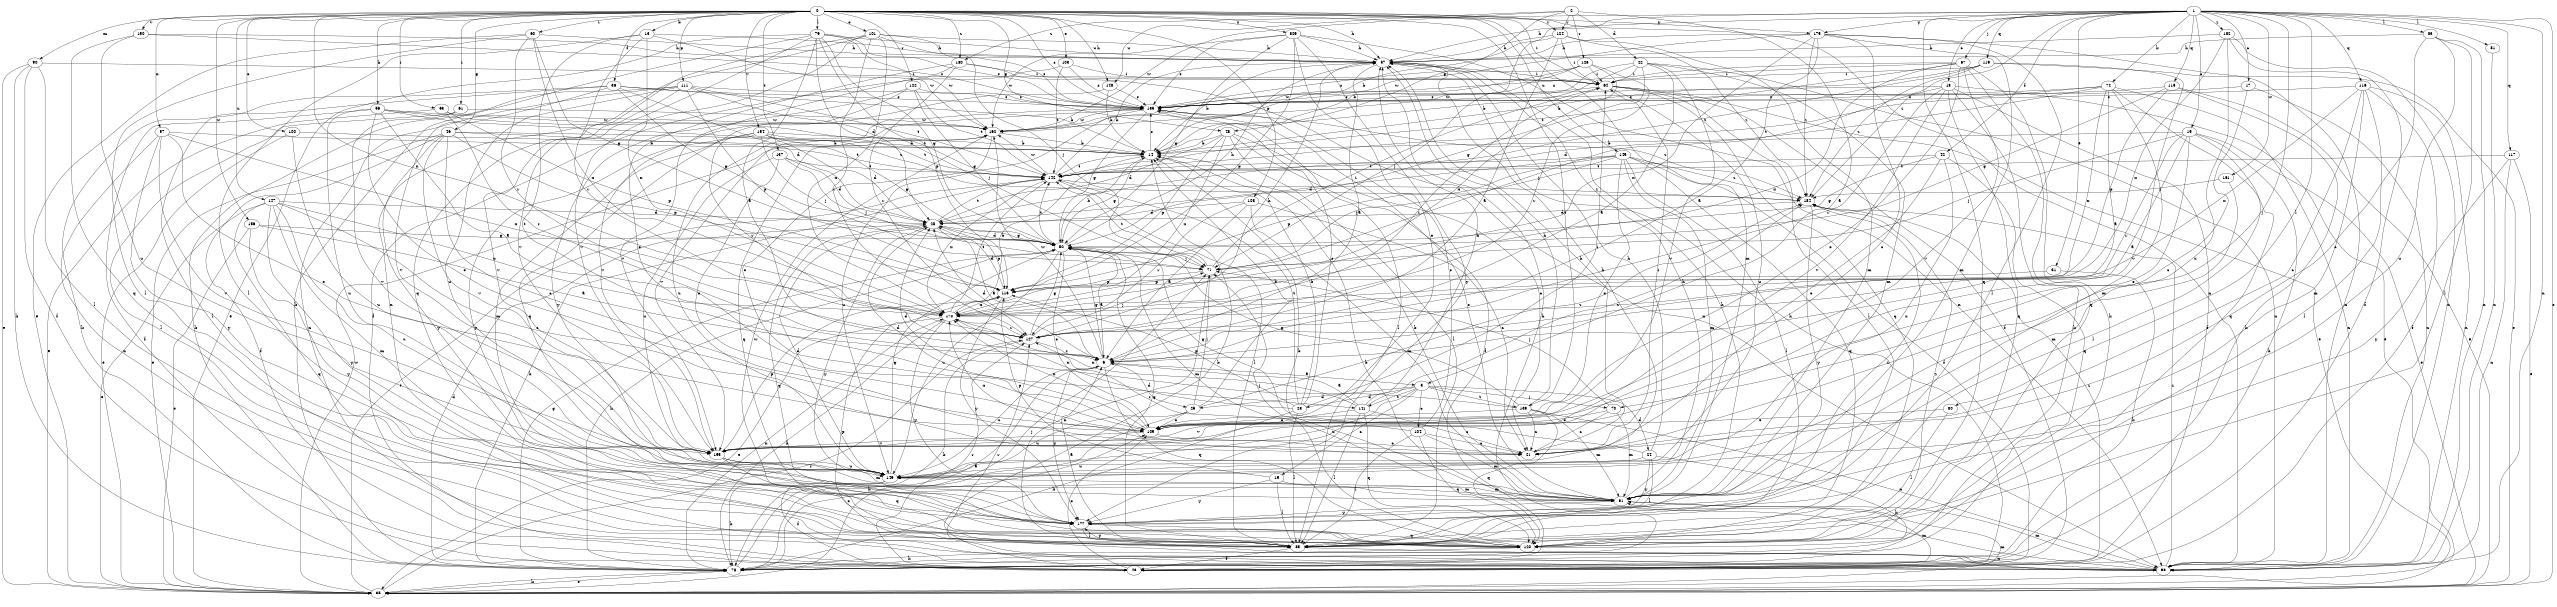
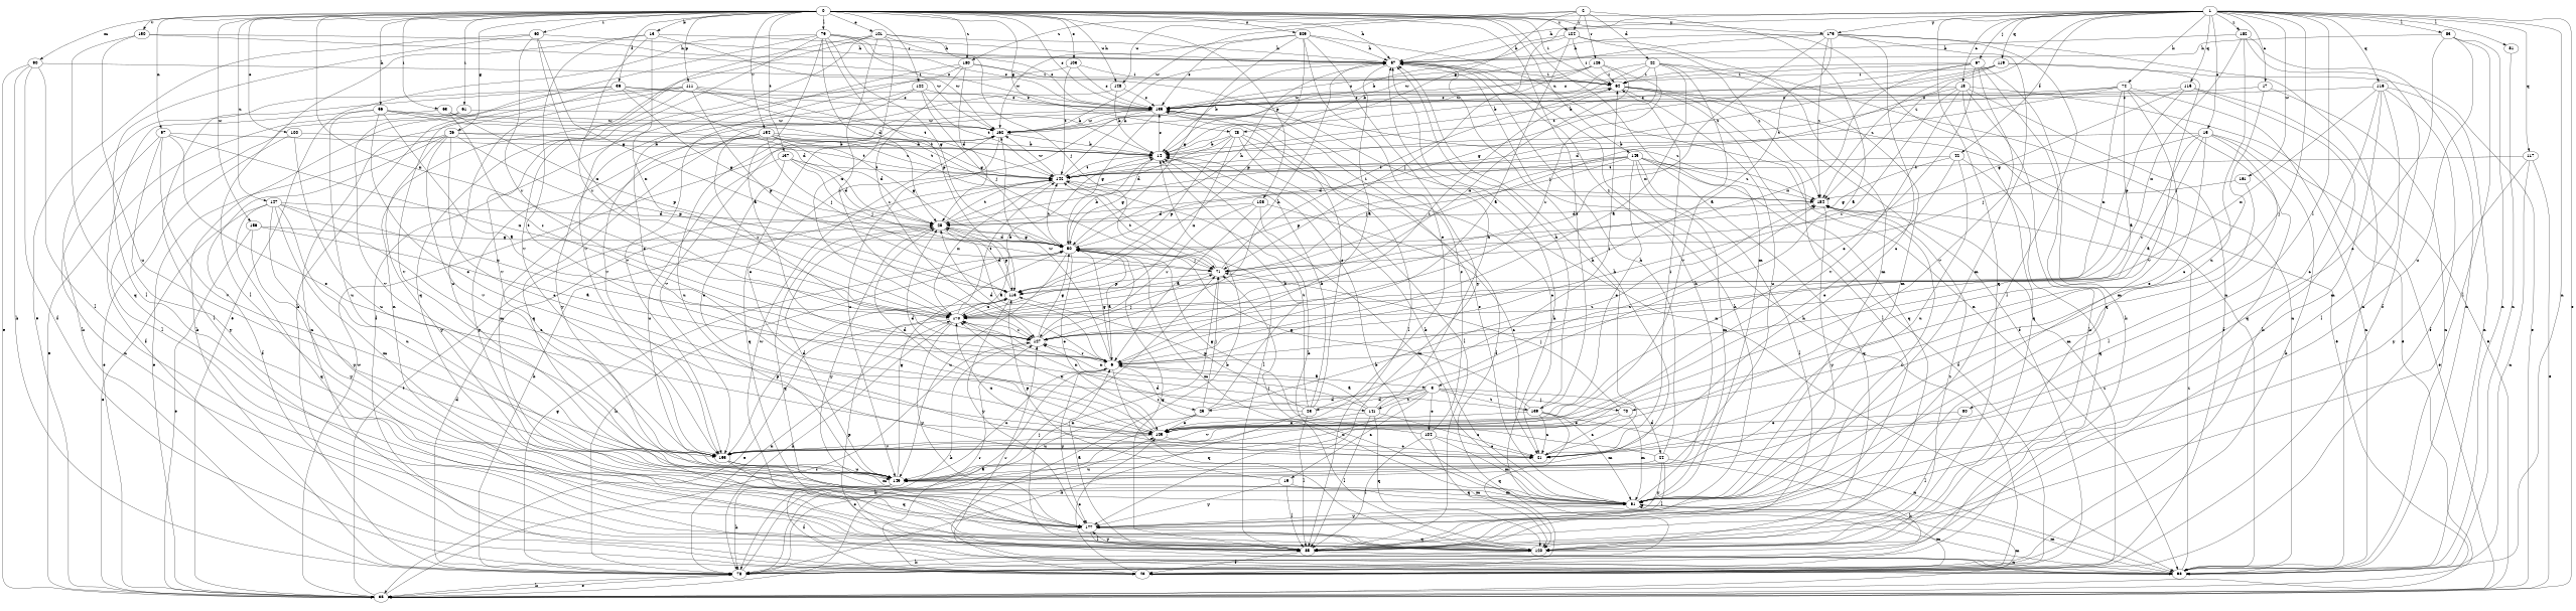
  strict digraph {
    0
    13
    36
    46
    48
    56
    57
    60
    61
    63
    64
    79
    90
    91
    97
    98
    100
    101
    103
    108
    111
    122
    124
    n24 [label=829]
    135
    137
    139
    145
    147
    148
    150
    154
    156
    170
    175
    180
    162
    141
    127
    85
    14
    28
    50
    78
    155
    35
    177
    142
    21
    43
    113
    184
    149
    6
    105
    120
    71
    1
    15
    17
    18
-   31
    42
    67
    70
    74
    80
    81
    83
    115
    116
    117
    119
    161
    182
    2
    3
    22
    126
    19
    23
    24
    25
    104
    0 -> 13 [label=b]
    0 -> 36 [label=f]
    0 -> 46 [label=g]
    0 -> 48 [label=g]
    0 -> 56 [label=h]
    0 -> 57 [label=h]
    0 -> 60 [label=i]
    0 -> 61 [label=i]
    0 -> 63 [label=i]
    0 -> 64 [label=i]
    0 -> 79 [label=l]
    0 -> 90 [label=m]
    0 -> 91 [label=m]
    0 -> 97 [label=n]
    0 -> 98 [label=n]
    0 -> 100 [label=o]
    0 -> 101 [label=o]
    0 -> 103 [label=o]
    0 -> 108 [label=p]
    0 -> 111 [label=p]
    0 -> 122 [label=r]
    0 -> 124 [label=r]
    0 -> n24 [label=s]
    0 -> 135 [label=s]
    0 -> 137 [label=t]
    0 -> 139 [label=t]
    0 -> 145 [label=u]
    0 -> 147 [label=u]
    0 -> 148 [label=u]
    0 -> 150 [label=v]
    0 -> 154 [label=v]
    0 -> 156 [label=w]
    0 -> 170 [label=x]
    0 -> 175 [label=y]
    0 -> 180 [label=z]
    13 -> 57 [label=h]
    13 -> 170 [label=x]
    13 -> 162 [label=w]
    13 -> 141 [label=t]
    13 -> 127 [label=r]
    13 -> 85 [label=l]
    36 -> 135 [label=s]
    36 -> 85 [label=l]
    36 -> 14 [label=b]
    36 -> 28 [label=d]
    36 -> 50 [label=g]
    36 -> 78 [label=k]
    36 -> 155 [label=v]
    46 -> 14 [label=b]
    46 -> 155 [label=v]
    46 -> 35 [label=e]
    46 -> 177 [label=y]
    46 -> 142 [label=t]
    46 -> 21 [label=c]
    46 -> 43 [label=f]
    46 -> 113 [label=p]
    48 -> 170 [label=x]
    48 -> 85 [label=l]
    48 -> 14 [label=b]
    48 -> 28 [label=d]
    48 -> 21 [label=c]
    48 -> 43 [label=f]
    48 -> 113 [label=p]
    56 -> 162 [label=w]
    56 -> 142 [label=t]
    56 -> 43 [label=f]
    56 -> 184 [label=z]
    56 -> 149 [label=u]
    56 -> 6 [label=a]
    56 -> 105 [label=o]
    57 -> 64 [label=i]
    57 -> 14 [label=b]
    57 -> 6 [label=a]
    60 -> 57 [label=h]
    60 -> 170 [label=x]
    60 -> 127 [label=r]
    60 -> 85 [label=l]
    60 -> 50 [label=g]
    60 -> 35 [label=e]
    61 -> 162 [label=w]
    61 -> 85 [label=l]
    61 -> 155 [label=v]
    63 -> 162 [label=w]
    63 -> 127 [label=r]
    63 -> 35 [label=e]
    63 -> 113 [label=p]
    64 -> 135 [label=s]
    64 -> 85 [label=l]
    64 -> 35 [label=e]
    64 -> 43 [label=f]
    64 -> 149 [label=u]
    64 -> 120 [label=q]
    79 -> 57 [label=h]
    79 -> 135 [label=s]
    79 -> 162 [label=w]
    79 -> 28 [label=d]
    79 -> 50 [label=g]
    79 -> 78 [label=k]
    79 -> 155 [label=v]
    79 -> 35 [label=e]
    79 -> 113 [label=p]
    79 -> 6 [label=a]
    90 -> 64 [label=i]
    90 -> 85 [label=l]
    90 -> 78 [label=k]
    90 -> 35 [label=e]
    90 -> 43 [label=f]
    91 -> 57 [label=h]
    91 -> 135 [label=s]
    91 -> 14 [label=b]
    91 -> 177 [label=y]
    91 -> 71 [label=j]
    97 -> 98 [label=n]
    97 -> 170 [label=x]
    97 -> 14 [label=b]
    97 -> 155 [label=v]
    97 -> 177 [label=y]
    97 -> 105 [label=o]
    98 -> 91 [label=m]
    98 -> 127 [label=r]
    98 -> 14 [label=b]
    98 -> 113 [label=p]
    98 -> 184 [label=z]
    100 -> 14 [label=b]
    100 -> 35 [label=e]
    100 -> 149 [label=u]
    101 -> 57 [label=h]
    101 -> 98 [label=n]
    101 -> 135 [label=s]
    101 -> 170 [label=x]
    101 -> 127 [label=r]
    101 -> 155 [label=v]
    101 -> 120 [label=q]
    101 -> 71 [label=j]
    103 -> 64 [label=i]
    103 -> 135 [label=s]
    103 -> 142 [label=t]
    103 -> 43 [label=f]
    108 -> 91 [label=m]
    108 -> 127 [label=r]
    108 -> 28 [label=d]
    108 -> 21 [label=c]
    108 -> 6 [label=a]
    111 -> 98 [label=n]
    111 -> 135 [label=s]
    111 -> 78 [label=k]
    111 -> 155 [label=v]
    111 -> 142 [label=t]
    111 -> 113 [label=p]
    111 -> 149 [label=u]
    111 -> 71 [label=j]
    122 -> 135 [label=s]
    122 -> 50 [label=g]
    122 -> 155 [label=v]
    122 -> 177 [label=y]
    122 -> 142 [label=t]
    124 -> 57 [label=h]
    124 -> 64 [label=i]
    124 -> 91 [label=m]
    124 -> 14 [label=b]
    124 -> 184 [label=z]
    124 -> 6 [label=a]
    n24 -> 57 [label=h]
    n24 -> 98 [label=n]
    n24 -> 135 [label=s]
    n24 -> 162 [label=w]
    n24 -> 50 [label=g]
    n24 -> 177 [label=y]
    n24 -> 113 [label=p]
    n24 -> 105 [label=o]
    135 -> 162 [label=w]
    135 -> 85 [label=l]
    135 -> 50 [label=g]
    135 -> 155 [label=v]
    135 -> 184 [label=z]
    135 -> 149 [label=u]
    135 -> 105 [label=o]
    137 -> 28 [label=d]
    137 -> 142 [label=t]
    137 -> 149 [label=u]
    137 -> 105 [label=o]
    137 -> 71 [label=j]
    139 -> 57 [label=h]
    139 -> 91 [label=m]
    139 -> 98 [label=n]
    139 -> 28 [label=d]
    139 -> 50 [label=g]
    139 -> 21 [label=c]
    139 -> 105 [label=o]
    139 -> 120 [label=q]
    145 -> 91 [label=m]
    145 -> 85 [label=l]
    145 -> 28 [label=d]
    145 -> 142 [label=t]
    145 -> 43 [label=f]
    145 -> 113 [label=p]
    145 -> 184 [label=z]
    145 -> 105 [label=o]
    145 -> 120 [label=q]
    145 -> 71 [label=j]
    147 -> 91 [label=m]
    147 -> 170 [label=x]
    147 -> 28 [label=d]
    147 -> 35 [label=e]
    147 -> 177 [label=y]
    147 -> 21 [label=c]
    147 -> 149 [label=u]
    147 -> 120 [label=q]
    148 -> 135 [label=s]
    148 -> 14 [label=b]
    148 -> 120 [label=q]
    150 -> 57 [label=h]
    150 -> 135 [label=s]
    150 -> 149 [label=u]
    150 -> 120 [label=q]
    154 -> 91 [label=m]
    154 -> 127 [label=r]
    154 -> 14 [label=b]
    154 -> 28 [label=d]
    154 -> 50 [label=g]
    154 -> 177 [label=y]
    154 -> 142 [label=t]
    154 -> 71 [label=j]
    156 -> 50 [label=g]
    156 -> 35 [label=e]
    156 -> 177 [label=y]
    156 -> 6 [label=a]
    170 -> 127 [label=r]
    170 -> 14 [label=b]
    170 -> 78 [label=k]
    170 -> 35 [label=e]
    170 -> 177 [label=y]
    170 -> 142 [label=t]
    175 -> 57 [label=h]
    175 -> 91 [label=m]
    175 -> 98 [label=n]
    175 -> 170 [label=x]
    175 -> 162 [label=w]
    175 -> 85 [label=l]
    175 -> 21 [label=c]
    175 -> 184 [label=z]
    175 -> 6 [label=a]
    180 -> 64 [label=i]
    180 -> 98 [label=n]
    180 -> 127 [label=r]
+   180 -> 28 [label=d]
    180 -> 155 [label=v]
    180 -> 105 [label=o]
    162 -> 14 [label=b]
    162 -> 149 [label=u]
    162 -> 120 [label=q]
    141 -> 57 [label=h]
    141 -> 170 [label=x]
    141 -> 85 [label=l]
    141 -> 155 [label=v]
    141 -> 21 [label=c]
    141 -> 184 [label=z]
    141 -> 6 [label=a]
    141 -> 120 [label=q]
    127 -> 57 [label=h]
    127 -> 64 [label=i]
    127 -> 50 [label=g]
    127 -> 78 [label=k]
    127 -> 71 [label=j]
    85 -> 57 [label=h]
    85 -> 98 [label=n]
    85 -> 162 [label=w]
    85 -> 50 [label=g]
    85 -> 177 [label=y]
    85 -> 43 [label=f]
    85 -> 6 [label=a]
    14 -> 135 [label=s]
    14 -> 50 [label=g]
    14 -> 142 [label=t]
    28 -> 50 [label=g]
    28 -> 177 [label=y]
    28 -> 142 [label=t]
    28 -> 113 [label=p]
    28 -> 6 [label=a]
    28 -> 120 [label=q]
    50 -> 57 [label=h]
    50 -> 91 [label=m]
    50 -> 14 [label=b]
    50 -> 28 [label=d]
    50 -> 78 [label=k]
    50 -> 142 [label=t]
    50 -> 149 [label=u]
    50 -> 6 [label=a]
    50 -> 105 [label=o]
    50 -> 71 [label=j]
    78 -> 57 [label=h]
    78 -> 170 [label=x]
    78 -> 28 [label=d]
    78 -> 50 [label=g]
    78 -> 35 [label=e]
    78 -> 6 [label=a]
    78 -> 105 [label=o]
    155 -> 91 [label=m]
    155 -> 113 [label=p]
    155 -> 149 [label=u]
    155 -> 120 [label=q]
    35 -> 91 [label=m]
    35 -> 162 [label=w]
    35 -> 127 [label=r]
    35 -> 78 [label=k]
    35 -> 142 [label=t]
    35 -> 71 [label=j]
    177 -> 85 [label=l]
    177 -> 184 [label=z]
    177 -> 120 [label=q]
    142 -> 57 [label=h]
    142 -> 170 [label=x]
    142 -> 162 [label=w]
    142 -> 85 [label=l]
    142 -> 78 [label=k]
    142 -> 184 [label=z]
    21 -> 57 [label=h]
    21 -> 64 [label=i]
    21 -> 170 [label=x]
    43 -> 57 [label=h]
    43 -> 91 [label=m]
    43 -> 127 [label=r]
    43 -> 14 [label=b]
    43 -> 184 [label=z]
    43 -> 105 [label=o]
    113 -> 170 [label=x]
    113 -> 28 [label=d]
    113 -> 177 [label=y]
    184 -> 28 [label=d]
    184 -> 177 [label=y]
    149 -> 57 [label=h]
    149 -> 91 [label=m]
    149 -> 28 [label=d]
    149 -> 50 [label=g]
    149 -> 78 [label=k]
    149 -> 43 [label=f]
    6 -> 162 [label=w]
-   127 -> 6 [label=r]
+   6 -> 127 [label=r]
    6 -> 28 [label=d]
    6 -> 50 [label=g]
    6 -> 177 [label=y]
    6 -> 149 [label=u]
    6 -> 120 [label=q]
    6 -> 3 [label=a]
    6 -> 25 [label=d]
    105 -> 170 [label=x]
    105 -> 28 [label=d]
    105 -> 155 [label=v]
    105 -> 21 [label=c]
    120 -> 14 [label=b]
    120 -> 78 [label=k]
    120 -> 184 [label=z]
    71 -> 64 [label=i]
    71 -> 98 [label=n]
    71 -> 142 [label=t]
    71 -> 113 [label=p]
    1 -> 57 [label=h]
    1 -> 98 [label=n]
    1 -> 175 [label=y]
    1 -> 180 [label=z]
    1 -> 14 [label=b]
    1 -> 35 [label=e]
    1 -> 184 [label=z]
    1 -> 120 [label=q]
    1 -> 15 [label=c]
    1 -> 17 [label=c]
    1 -> 18 [label=c]
-   1 -> 31 [label=e]
    1 -> 42 [label=f]
    1 -> 67 [label=j]
    1 -> 70 [label=j]
    1 -> 74 [label=k]
    1 -> 80 [label=l]
    1 -> 81 [label=l]
    1 -> 83 [label=l]
    1 -> 115 [label=q]
    1 -> 116 [label=q]
    1 -> 117 [label=q]
    1 -> 119 [label=q]
    1 -> 161 [label=w]
    1 -> 182 [label=z]
    15 -> 127 [label=r]
    15 -> 85 [label=l]
    15 -> 14 [label=b]
    15 -> 78 [label=k]
    15 -> 35 [label=e]
    15 -> 6 [label=a]
    15 -> 105 [label=o]
    15 -> 71 [label=j]
    17 -> 98 [label=n]
    17 -> 135 [label=s]
    17 -> 21 [label=c]
    18 -> 135 [label=s]
    18 -> 127 [label=r]
    18 -> 78 [label=k]
    18 -> 155 [label=v]
    18 -> 35 [label=e]
    18 -> 43 [label=f]
    18 -> 120 [label=q]
    18 -> 71 [label=j]
-   31 -> 78 [label=k]
-   31 -> 113 [label=p]
    42 -> 50 [label=g]
    42 -> 142 [label=t]
    42 -> 149 [label=u]
    42 -> 105 [label=o]
    42 -> 120 [label=q]
    67 -> 64 [label=i]
    67 -> 135 [label=s]
    67 -> 170 [label=x]
    67 -> 78 [label=k]
    67 -> 155 [label=v]
    67 -> 142 [label=t]
    67 -> 105 [label=o]
    67 -> 120 [label=q]
    70 -> 91 [label=m]
    70 -> 21 [label=c]
    70 -> 105 [label=o]
    70 -> 71 [label=j]
    74 -> 91 [label=m]
    74 -> 98 [label=n]
    74 -> 135 [label=s]
    74 -> 170 [label=x]
    74 -> 28 [label=d]
    74 -> 142 [label=t]
    74 -> 6 [label=a]
    74 -> 120 [label=q]
    80 -> 85 [label=l]
    80 -> 105 [label=o]
    81 -> 98 [label=n]
    83 -> 57 [label=h]
    83 -> 98 [label=n]
    83 -> 85 [label=l]
    83 -> 21 [label=c]
    83 -> 149 [label=u]
    115 -> 135 [label=s]
    115 -> 50 [label=g]
    115 -> 78 [label=k]
    115 -> 35 [label=e]
    115 -> 113 [label=p]
    116 -> 91 [label=m]
    116 -> 98 [label=n]
    116 -> 135 [label=s]
    116 -> 170 [label=x]
    116 -> 85 [label=l]
    116 -> 21 [label=c]
    116 -> 43 [label=f]
    117 -> 98 [label=n]
    117 -> 35 [label=e]
    117 -> 177 [label=y]
    117 -> 142 [label=t]
    119 -> 64 [label=i]
    119 -> 14 [label=b]
    119 -> 155 [label=v]
    119 -> 35 [label=e]
    119 -> 142 [label=t]
    119 -> 184 [label=z]
    161 -> 91 [label=m]
    161 -> 184 [label=z]
    182 -> 57 [label=h]
    182 -> 98 [label=n]
    182 -> 170 [label=x]
    182 -> 43 [label=f]
    182 -> 149 [label=u]
    2 -> 48 [label=g]
    2 -> 124 [label=r]
    2 -> 148 [label=u]
    2 -> 162 [label=w]
    2 -> 3 [label=a]
    2 -> 22 [label=d]
    2 -> 126 [label=r]
    3 -> 139 [label=t]
    3 -> 141 [label=t]
    3 -> 149 [label=u]
    3 -> 70 [label=j]
    3 -> 19 [label=c]
    3 -> 23 [label=d]
    3 -> 24 [label=d]
    3 -> 25 [label=d]
    3 -> 104 [label=o]
    22 -> 64 [label=i]
    22 -> 91 [label=m]
    22 -> 98 [label=n]
    22 -> 162 [label=w]
    22 -> 14 [label=b]
    22 -> 50 [label=g]
    22 -> 155 [label=v]
    22 -> 6 [label=a]
    126 -> 64 [label=i]
    126 -> 135 [label=s]
    126 -> 170 [label=x]
    126 -> 162 [label=w]
    126 -> 127 [label=r]
    126 -> 71 [label=j]
    19 -> 91 [label=m]
    19 -> 85 [label=l]
    19 -> 177 [label=y]
    19 -> 113 [label=p]
    23 -> 64 [label=i]
    23 -> 135 [label=s]
    23 -> 170 [label=x]
    23 -> 85 [label=l]
    23 -> 14 [label=b]
    23 -> 78 [label=k]
    23 -> 142 [label=t]
    23 -> 113 [label=p]
    24 -> 57 [label=h]
    24 -> 127 [label=r]
    24 -> 85 [label=l]
    24 -> 78 [label=k]
    24 -> 177 [label=y]
    24 -> 149 [label=u]
    25 -> 14 [label=b]
    25 -> 78 [label=k]
    25 -> 184 [label=z]
    25 -> 149 [label=u]
    25 -> 105 [label=o]
    25 -> 71 [label=j]
    104 -> 91 [label=m]
    104 -> 135 [label=s]
    104 -> 85 [label=l]
    104 -> 50 [label=g]
    104 -> 21 [label=c]
    104 -> 120 [label=q]
  }
